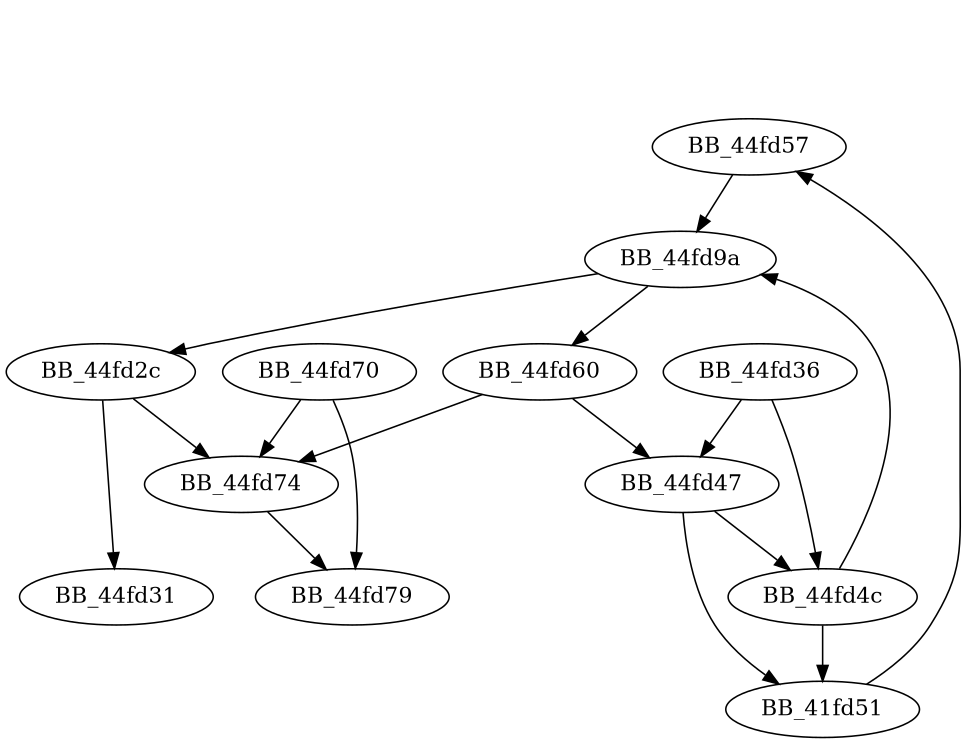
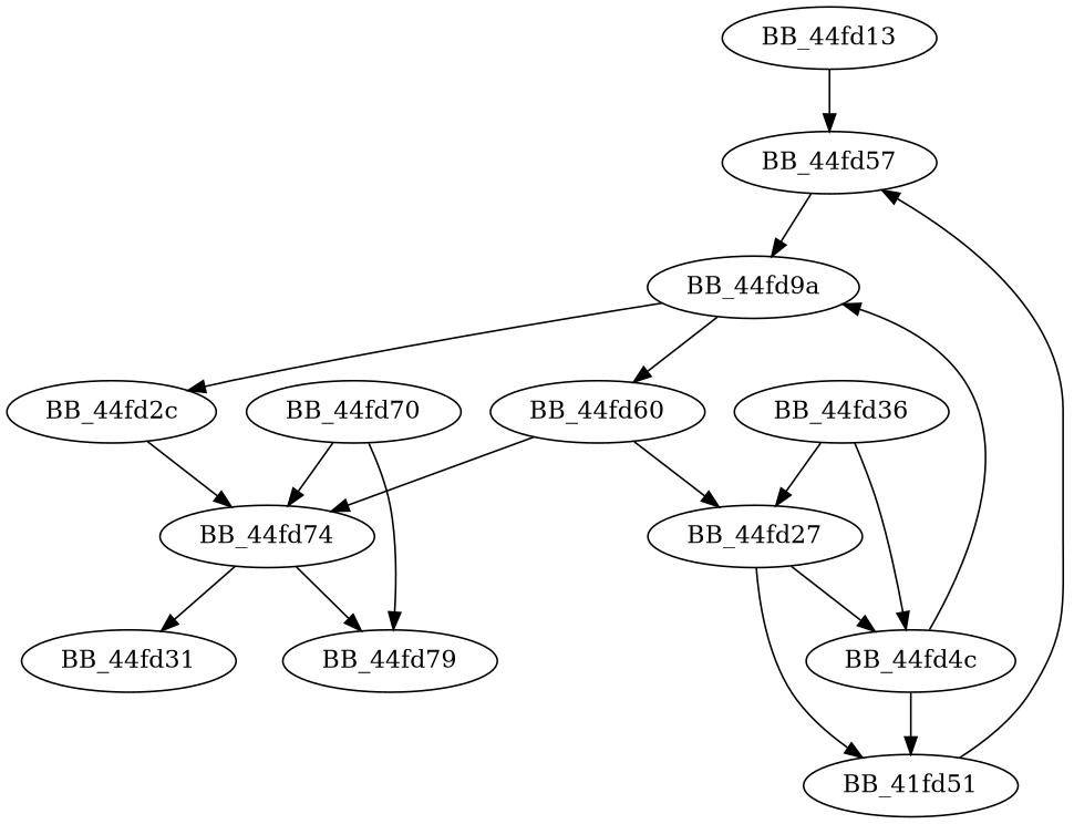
  digraph {
+   BB_44fd13
    BB_44fd57
    n3 [label=BB_44fd9a]
    BB_44fd2c
    BB_44fd60
    BB_44fd31
    BB_44fd74
    BB_44fd36
-   BB_44fd47
+   BB_44fd47 [label=BB_44fd27]
    BB_44fd4c
    n11 [label=BB_41fd51]
    BB_44fd70
    BB_44fd79
+   BB_44fd13 -> BB_44fd57
    BB_44fd57 -> n3
    n3 -> BB_44fd2c
    n3 -> BB_44fd60
-   BB_44fd2c -> BB_44fd31
+   BB_44fd74 -> BB_44fd31
    BB_44fd2c -> BB_44fd74
    BB_44fd60 -> BB_44fd74
    BB_44fd60 -> BB_44fd47
    BB_44fd74 -> BB_44fd79
    BB_44fd36 -> BB_44fd47
    BB_44fd36 -> BB_44fd4c
    BB_44fd47 -> BB_44fd4c
    BB_44fd47 -> n11
    BB_44fd4c -> n3
    BB_44fd4c -> n11
    n11 -> BB_44fd57
    BB_44fd70 -> BB_44fd74
    BB_44fd70 -> BB_44fd79
  }
